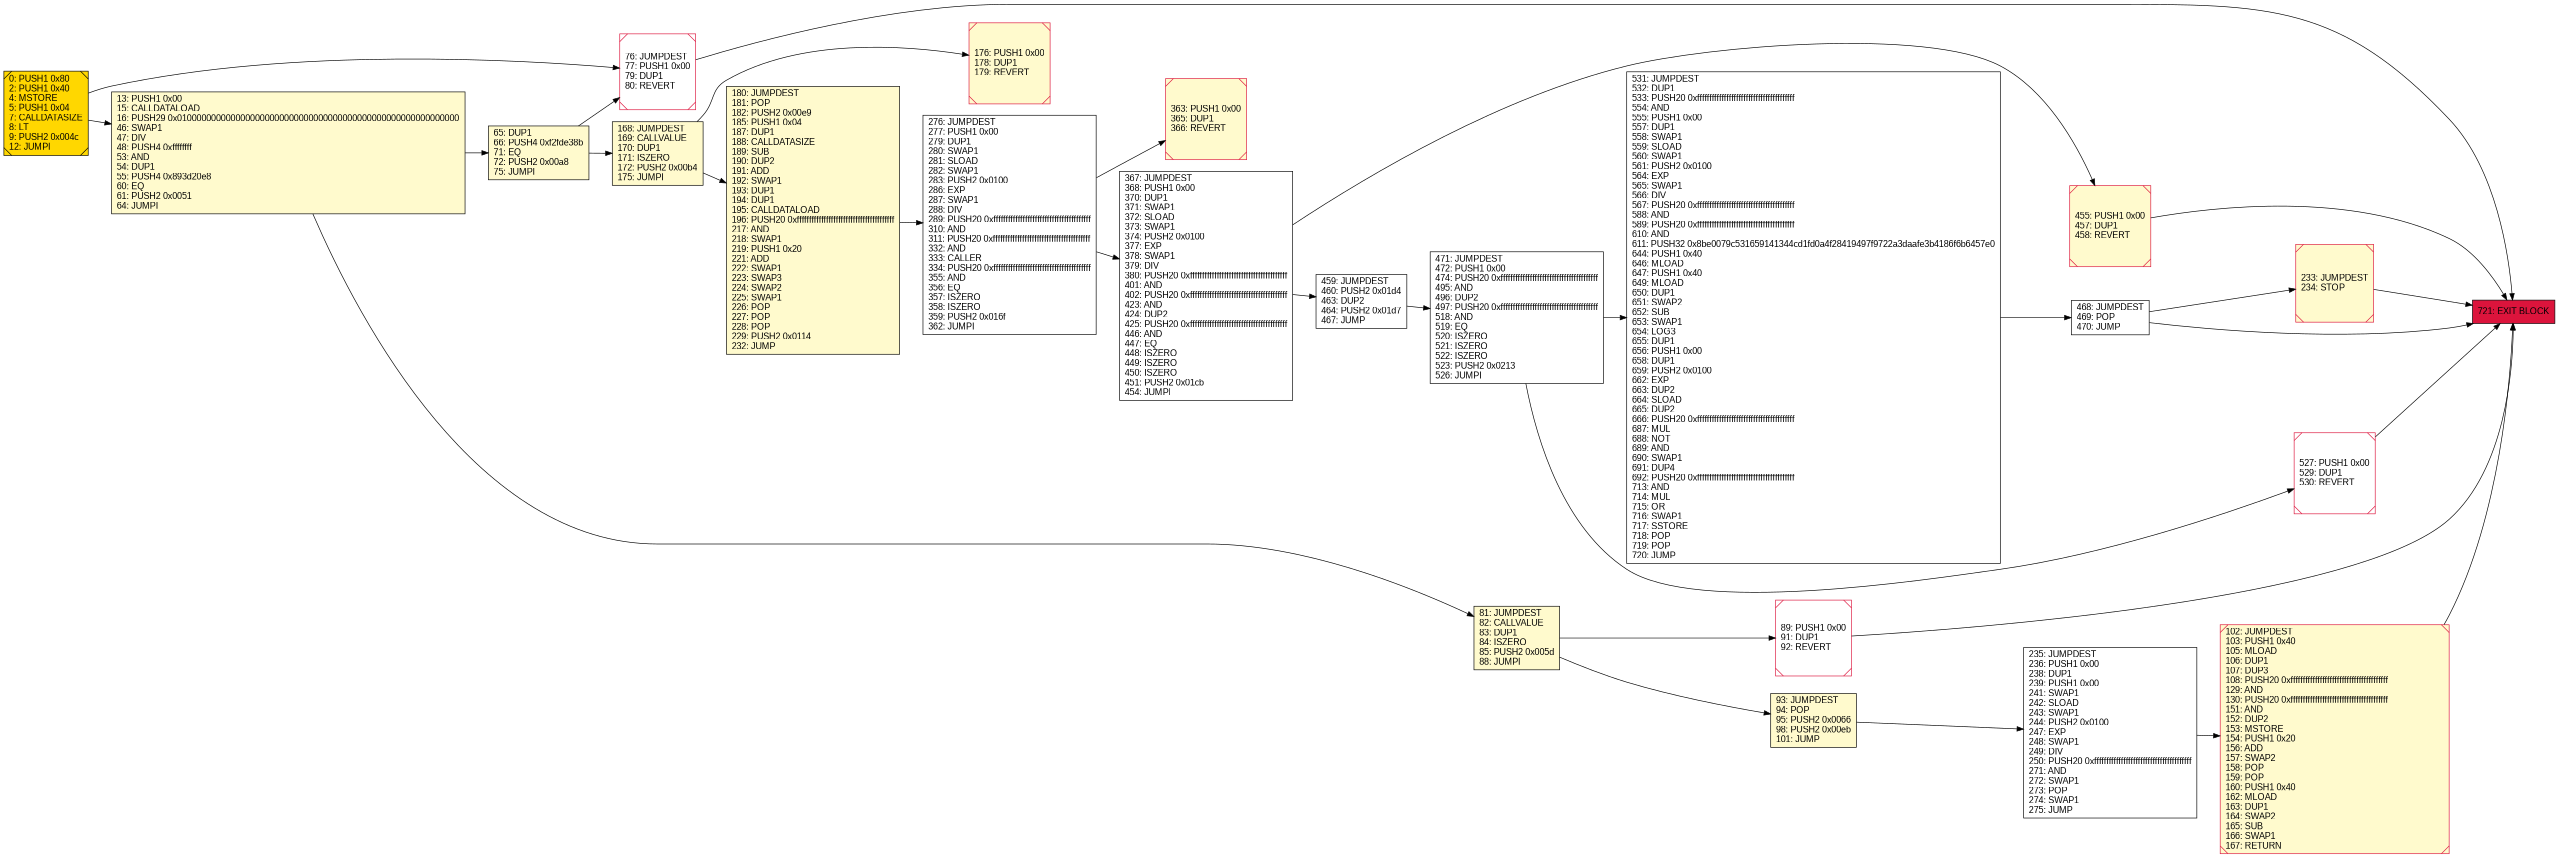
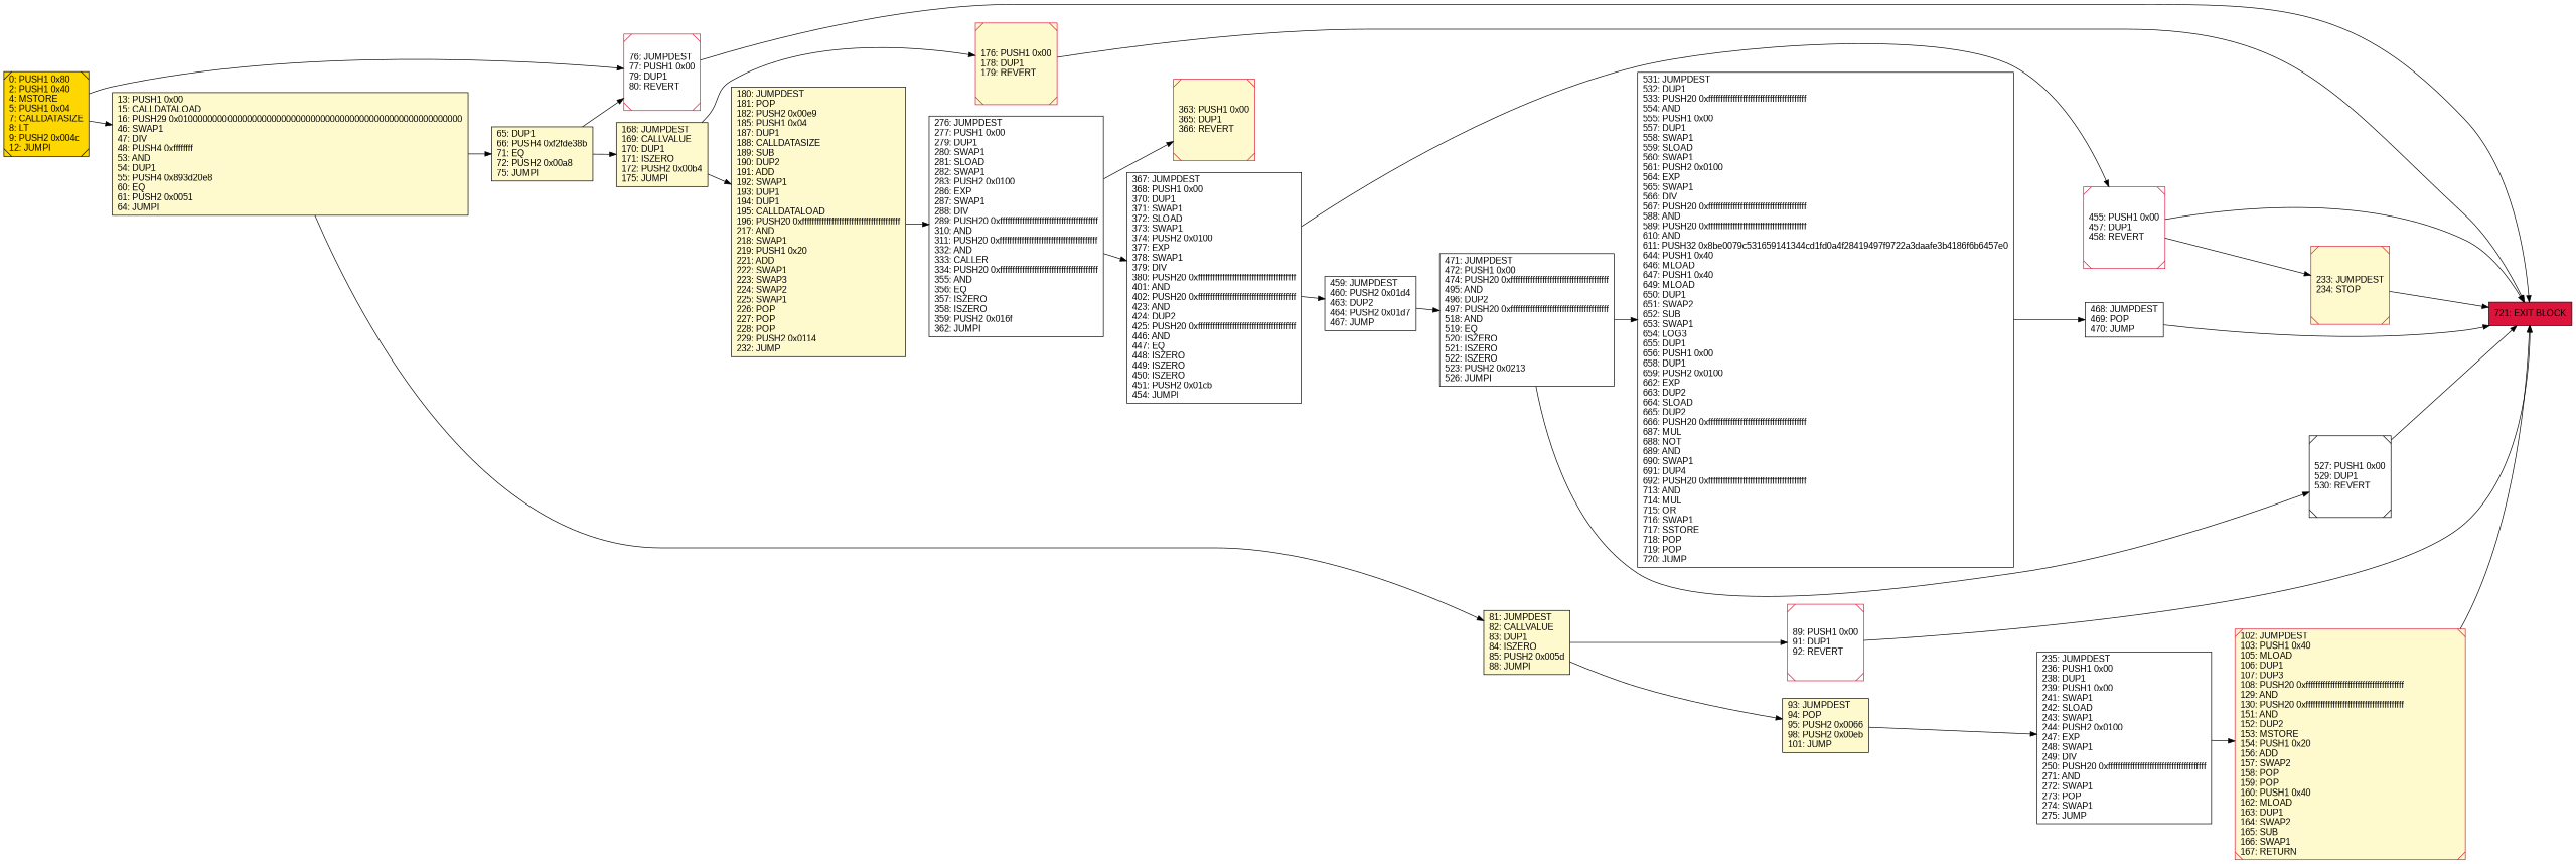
  digraph {
    rankdir=LR
    node [color=black fillcolor=white fontcolor=black fontname=arial shape=box style=filled]
    n1 [label="531: JUMPDEST\l532: DUP1\l533: PUSH20 0xffffffffffffffffffffffffffffffffffffffff\l554: AND\l555: PUSH1 0x00\l557: DUP1\l558: SWAP1\l559: SLOAD\l560: SWAP1\l561: PUSH2 0x0100\l564: EXP\l565: SWAP1\l566: DIV\l567: PUSH20 0xffffffffffffffffffffffffffffffffffffffff\l588: AND\l589: PUSH20 0xffffffffffffffffffffffffffffffffffffffff\l610: AND\l611: PUSH32 0x8be0079c531659141344cd1fd0a4f28419497f9722a3daafe3b4186f6b6457e0\l644: PUSH1 0x40\l646: MLOAD\l647: PUSH1 0x40\l649: MLOAD\l650: DUP1\l651: SWAP2\l652: SUB\l653: SWAP1\l654: LOG3\l655: DUP1\l656: PUSH1 0x00\l658: DUP1\l659: PUSH2 0x0100\l662: EXP\l663: DUP2\l664: SLOAD\l665: DUP2\l666: PUSH20 0xffffffffffffffffffffffffffffffffffffffff\l687: MUL\l688: NOT\l689: AND\l690: SWAP1\l691: DUP4\l692: PUSH20 0xffffffffffffffffffffffffffffffffffffffff\l713: AND\l714: MUL\l715: OR\l716: SWAP1\l717: SSTORE\l718: POP\l719: POP\l720: JUMP\l"]
    n2 [label="468: JUMPDEST\l469: POP\l470: JUMP\l"]
    n3 [fillcolor=crimson label="721: EXIT BLOCK\l"]
    n4 [color=crimson fillcolor=lemonchiffon label="233: JUMPDEST\l234: STOP\l" shape=Msquare]
    n5 [label="471: JUMPDEST\l472: PUSH1 0x00\l474: PUSH20 0xffffffffffffffffffffffffffffffffffffffff\l495: AND\l496: DUP2\l497: PUSH20 0xffffffffffffffffffffffffffffffffffffffff\l518: AND\l519: EQ\l520: ISZERO\l521: ISZERO\l522: ISZERO\l523: PUSH2 0x0213\l526: JUMPI\l"]
-   n6 [color=crimson label="527: PUSH1 0x00\l529: DUP1\l530: REVERT\l" shape=Msquare]
-   n7 [color=crimson fillcolor=lemonchiffon label="455: PUSH1 0x00\l457: DUP1\l458: REVERT\l" shape=Msquare]
+   n6 [label="527: PUSH1 0x00\l529: DUP1\l530: REVERT\l" shape=Msquare]
+   n7 [color=crimson label="455: PUSH1 0x00\l457: DUP1\l458: REVERT\l" shape=Msquare]
    n8 [fillcolor=lemonchiffon label="65: DUP1\l66: PUSH4 0xf2fde38b\l71: EQ\l72: PUSH2 0x00a8\l75: JUMPI\l"]
    n9 [color=crimson label="76: JUMPDEST\l77: PUSH1 0x00\l79: DUP1\l80: REVERT\l" shape=Msquare]
    n10 [fillcolor=lemonchiffon label="168: JUMPDEST\l169: CALLVALUE\l170: DUP1\l171: ISZERO\l172: PUSH2 0x00b4\l175: JUMPI\l"]
    n11 [color=crimson fillcolor=lemonchiffon label="176: PUSH1 0x00\l178: DUP1\l179: REVERT\l" shape=Msquare]
    n12 [fillcolor=lemonchiffon label="180: JUMPDEST\l181: POP\l182: PUSH2 0x00e9\l185: PUSH1 0x04\l187: DUP1\l188: CALLDATASIZE\l189: SUB\l190: DUP2\l191: ADD\l192: SWAP1\l193: DUP1\l194: DUP1\l195: CALLDATALOAD\l196: PUSH20 0xffffffffffffffffffffffffffffffffffffffff\l217: AND\l218: SWAP1\l219: PUSH1 0x20\l221: ADD\l222: SWAP1\l223: SWAP3\l224: SWAP2\l225: SWAP1\l226: POP\l227: POP\l228: POP\l229: PUSH2 0x0114\l232: JUMP\l"]
    n13 [fillcolor=gold label="0: PUSH1 0x80\l2: PUSH1 0x40\l4: MSTORE\l5: PUSH1 0x04\l7: CALLDATASIZE\l8: LT\l9: PUSH2 0x004c\l12: JUMPI\l" shape=Msquare]
    n14 [fillcolor=lemonchiffon label="13: PUSH1 0x00\l15: CALLDATALOAD\l16: PUSH29 0x0100000000000000000000000000000000000000000000000000000000\l46: SWAP1\l47: DIV\l48: PUSH4 0xffffffff\l53: AND\l54: DUP1\l55: PUSH4 0x893d20e8\l60: EQ\l61: PUSH2 0x0051\l64: JUMPI\l"]
    n15 [fillcolor=lemonchiffon label="81: JUMPDEST\l82: CALLVALUE\l83: DUP1\l84: ISZERO\l85: PUSH2 0x005d\l88: JUMPI\l"]
    n16 [color=crimson fillcolor=lemonchiffon label="363: PUSH1 0x00\l365: DUP1\l366: REVERT\l" shape=Msquare]
    n17 [color=crimson label="89: PUSH1 0x00\l91: DUP1\l92: REVERT\l" shape=Msquare]
    n18 [fillcolor=lemonchiffon label="93: JUMPDEST\l94: POP\l95: PUSH2 0x0066\l98: PUSH2 0x00eb\l101: JUMP\l"]
    n19 [label="235: JUMPDEST\l236: PUSH1 0x00\l238: DUP1\l239: PUSH1 0x00\l241: SWAP1\l242: SLOAD\l243: SWAP1\l244: PUSH2 0x0100\l247: EXP\l248: SWAP1\l249: DIV\l250: PUSH20 0xffffffffffffffffffffffffffffffffffffffff\l271: AND\l272: SWAP1\l273: POP\l274: SWAP1\l275: JUMP\l"]
    n20 [label="459: JUMPDEST\l460: PUSH2 0x01d4\l463: DUP2\l464: PUSH2 0x01d7\l467: JUMP\l"]
    n21 [label="276: JUMPDEST\l277: PUSH1 0x00\l279: DUP1\l280: SWAP1\l281: SLOAD\l282: SWAP1\l283: PUSH2 0x0100\l286: EXP\l287: SWAP1\l288: DIV\l289: PUSH20 0xffffffffffffffffffffffffffffffffffffffff\l310: AND\l311: PUSH20 0xffffffffffffffffffffffffffffffffffffffff\l332: AND\l333: CALLER\l334: PUSH20 0xffffffffffffffffffffffffffffffffffffffff\l355: AND\l356: EQ\l357: ISZERO\l358: ISZERO\l359: PUSH2 0x016f\l362: JUMPI\l"]
    n22 [label="367: JUMPDEST\l368: PUSH1 0x00\l370: DUP1\l371: SWAP1\l372: SLOAD\l373: SWAP1\l374: PUSH2 0x0100\l377: EXP\l378: SWAP1\l379: DIV\l380: PUSH20 0xffffffffffffffffffffffffffffffffffffffff\l401: AND\l402: PUSH20 0xffffffffffffffffffffffffffffffffffffffff\l423: AND\l424: DUP2\l425: PUSH20 0xffffffffffffffffffffffffffffffffffffffff\l446: AND\l447: EQ\l448: ISZERO\l449: ISZERO\l450: ISZERO\l451: PUSH2 0x01cb\l454: JUMPI\l"]
    n23 [color=crimson fillcolor=lemonchiffon label="102: JUMPDEST\l103: PUSH1 0x40\l105: MLOAD\l106: DUP1\l107: DUP3\l108: PUSH20 0xffffffffffffffffffffffffffffffffffffffff\l129: AND\l130: PUSH20 0xffffffffffffffffffffffffffffffffffffffff\l151: AND\l152: DUP2\l153: MSTORE\l154: PUSH1 0x20\l156: ADD\l157: SWAP2\l158: POP\l159: POP\l160: PUSH1 0x40\l162: MLOAD\l163: DUP1\l164: SWAP2\l165: SUB\l166: SWAP1\l167: RETURN\l" shape=Msquare]
    n1 -> n2
    n2 -> n3
-   n2 -> n4
+   n7 -> n4
    n4 -> n3
    n5 -> n1
    n5 -> n6
    n6 -> n3
    n7 -> n3
    n8 -> n9
    n8 -> n10
    n9 -> n3
    n10 -> n11
    n10 -> n12
+   n11 -> n3
    n12 -> n21
    n13 -> n9
    n13 -> n14
    n14 -> n8
    n14 -> n15
    n15 -> n17
    n15 -> n18
    n17 -> n3
    n18 -> n19
    n19 -> n23
    n20 -> n5
    n21 -> n16
    n21 -> n22
    n22 -> n7
    n22 -> n20
    n23 -> n3
  }
